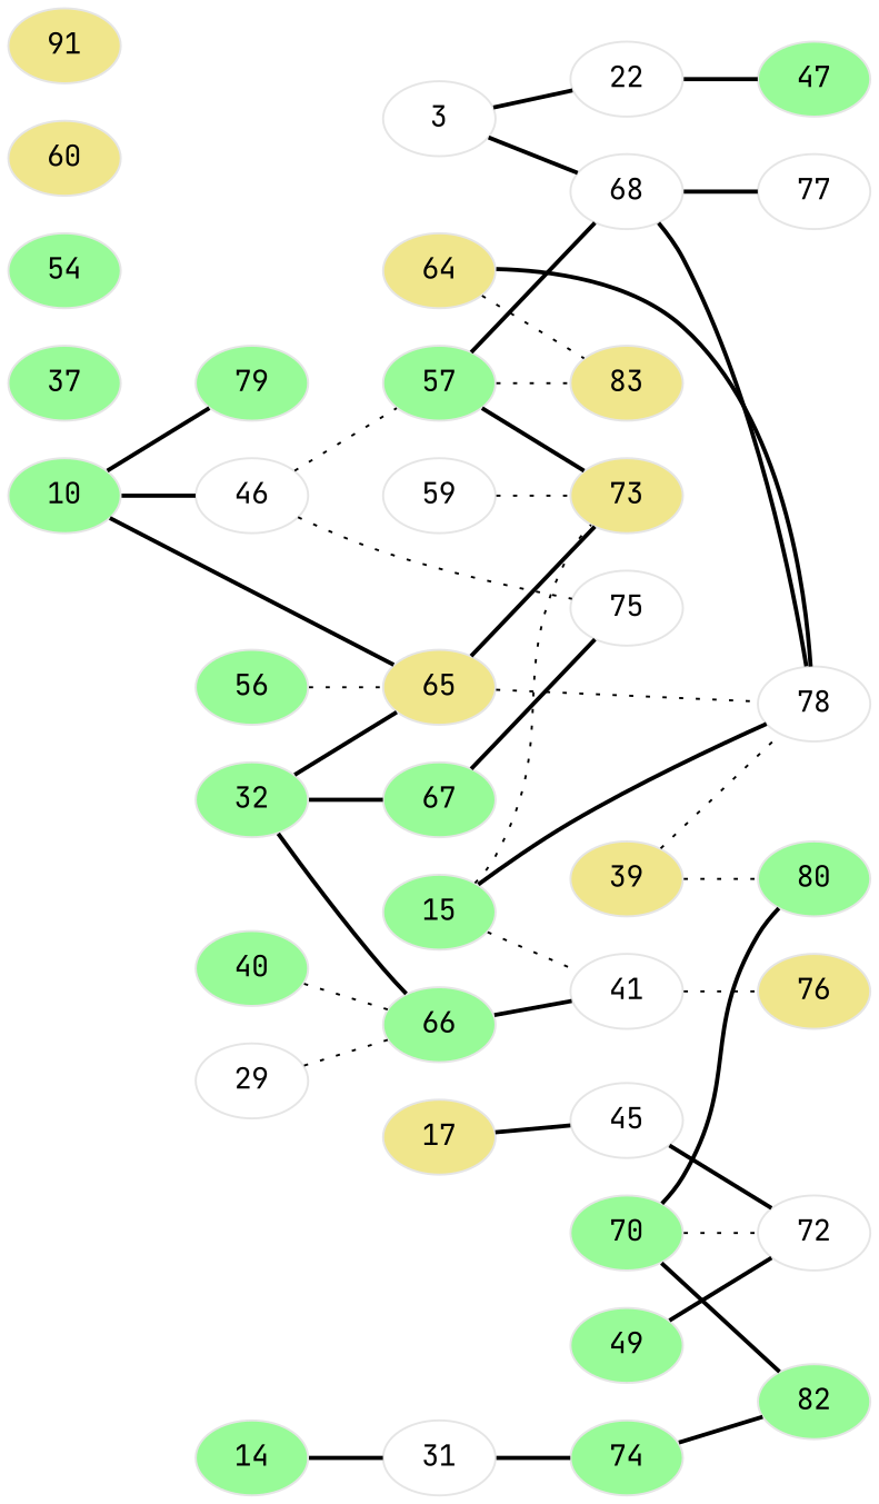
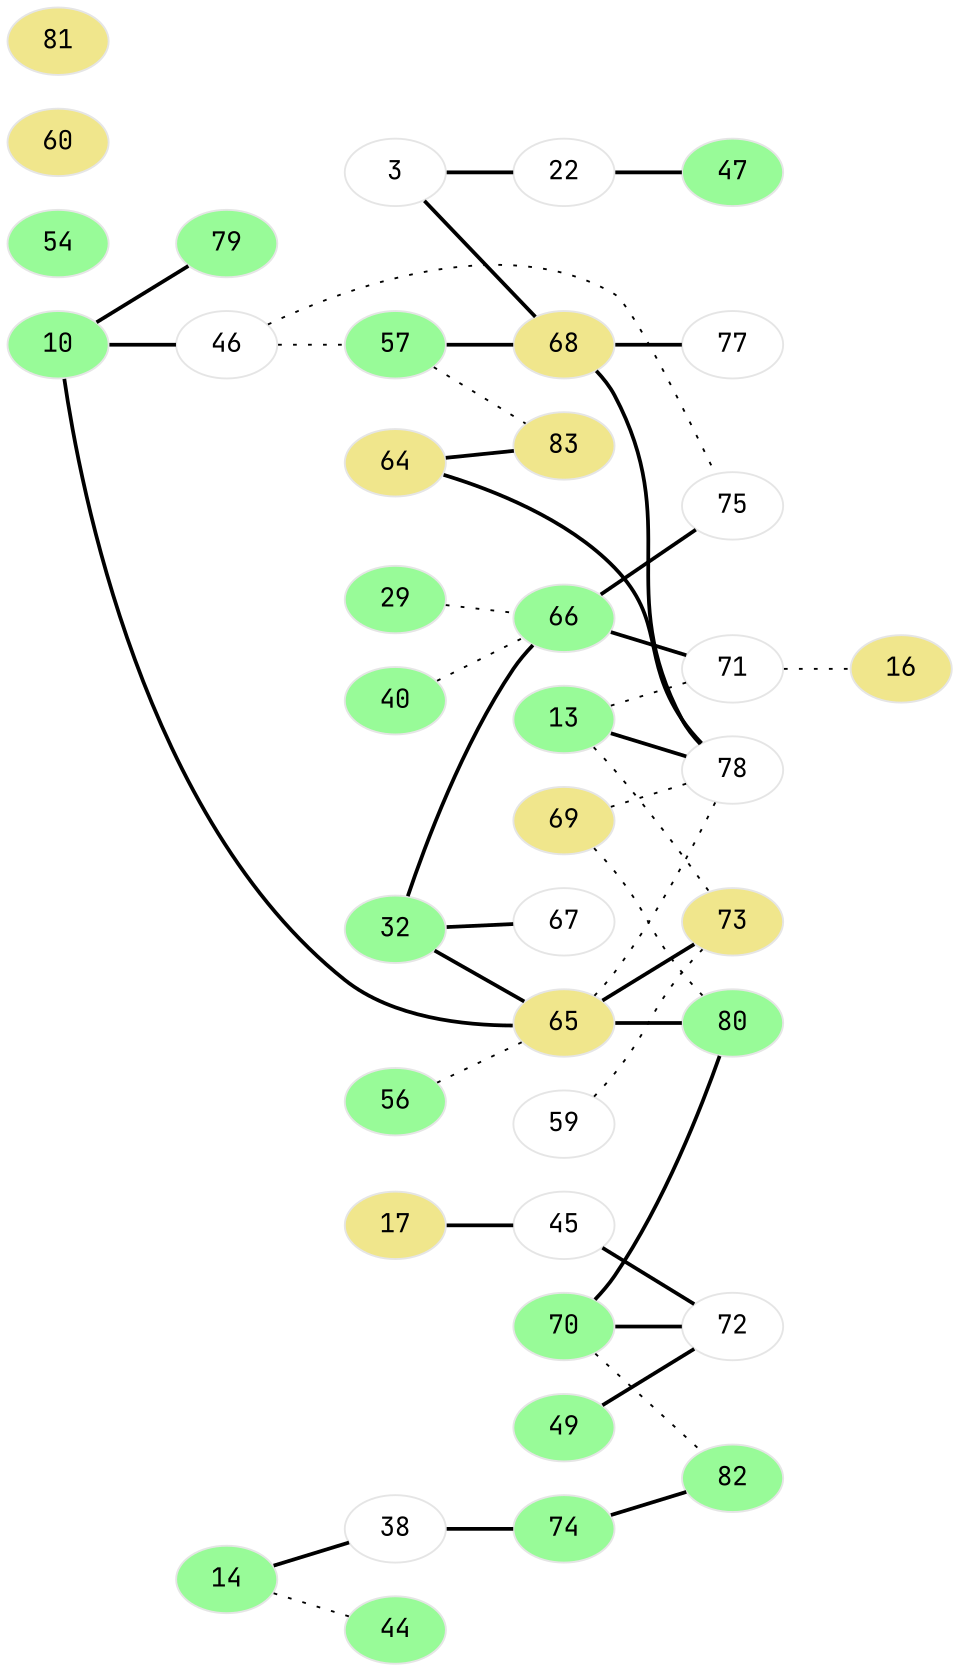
  graph {
    fontname="JetBrains Mono"
    rankdir=LR
    node [color=gray90 fillcolor=palegreen fontname="JetBrains Mono" style=filled]
    edge [fontname="JetBrains Mono" style=bold]
    3 [fillcolor=white]
    22 [fillcolor=white]
-   68 [fillcolor=white super="+1+62"]
+   68 [fillcolor=khaki super="+1+62"]
    47
    78 [fillcolor=white super="+61"]
    77 [fillcolor=white]
    46 [fillcolor=white super="+33"]
    57 [super="+2+35+24+16+41+18+50"]
    75 [fillcolor=white super="+28"]
    10
    65 [fillcolor=khaki super="+42+51"]
    79
    73 [fillcolor=khaki super="+21+23"]
    80 [super="+26"]
-   38 [fillcolor=white label=31]
+   38 [fillcolor=white]
    14
+   44
    74
-   71 [fillcolor=white super="+9" label=41]
-   76 [fillcolor=khaki]
-   15
+   71 [fillcolor=white super="+9"]
+   76 [fillcolor=khaki label=16]
+   15 [label=13]
    17 [fillcolor=khaki]
    45 [fillcolor=white]
    72 [fillcolor=white super="+34+55"]
-   29 [fillcolor=white]
+   29
    66
    32 [super="+20+12"]
-   67
-   37
+   67 [fillcolor=white]
    82 [super="+5+58+63"]
    40
    83 [fillcolor=khaki super="+13"]
    49
    54
    56
    59 [fillcolor=white]
    60 [fillcolor=khaki]
    64 [fillcolor=khaki super="+19+27+30"]
-   69 [fillcolor=khaki label=39]
+   69 [fillcolor=khaki]
    70
-   81 [fillcolor=khaki label=91]
+   81 [fillcolor=khaki]
    3 -- 22
    3 -- 68
    22 -- 47
    68 -- 78
    68 -- 77
    46 -- 57 [style=dotted]
    46 -- 75 [style=dotted]
    57 -- 68 [weight=2]
-   57 -- 73 [weight=2]
    57 -- 83 [style=dotted]
    10 -- 46 [weight=2]
    10 -- 65
    10 -- 79
    65 -- 78 [style=dotted weight=2]
    65 -- 73
+   65 -- 80 [weight=2]
    38 -- 74
    14 -- 38
+   14 -- 44 [style=dotted]
    74 -- 82
    71 -- 76 [style=dotted weight=2]
    15 -- 78 [weight=2]
    15 -- 73 [style=dotted]
    15 -- 71 [style=dotted weight=2]
    17 -- 45
    45 -- 72
    29 -- 66 [style=dotted]
    66 -- 71
    32 -- 65 [weight=3]
    32 -- 66
    32 -- 67
-   67 -- 75
+   66 -- 75
    40 -- 66 [style=dotted]
    49 -- 72
    56 -- 65 [style=dotted]
    59 -- 73 [style=dotted]
    64 -- 78
-   64 -- 83 [style=dotted]
+   64 -- 83
    69 -- 78 [style=dotted]
    69 -- 80 [style=dotted]
    70 -- 80
-   70 -- 72 [style=dotted weight=2]
-   70 -- 82
+   70 -- 72 [weight=2]
+   70 -- 82 [style=dotted]
  }
